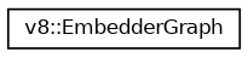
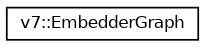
  digraph {
    rankdir=LR
-   n1 [color=black fillcolor=white fontname=Helvetica fontsize=10 height=0.2 label="v8::EmbedderGraph" shape=record style=filled width=0.4]
+   n1 [color=black fillcolor=white fontname=Helvetica fontsize=10 height=0.2 label="v7::EmbedderGraph" shape=record style=filled width=0.4]
  }
